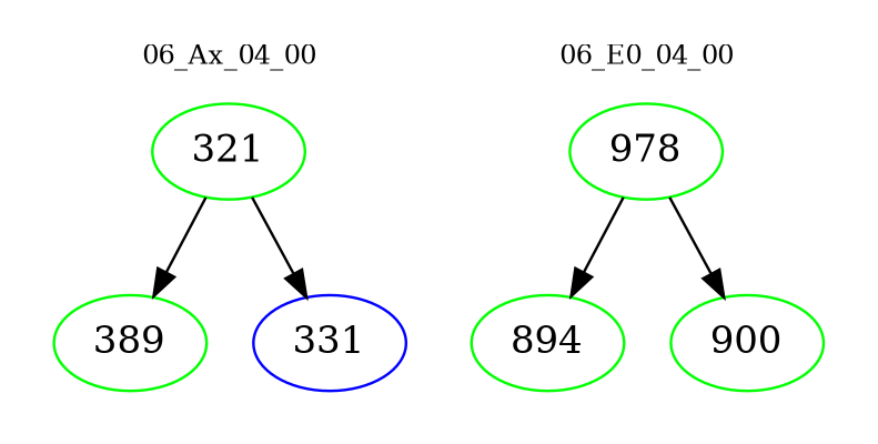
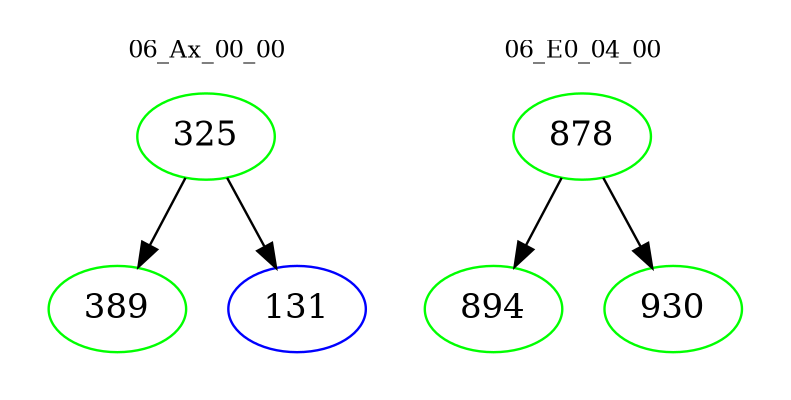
  digraph {
    node [color=green]
    edge [color=black]
-   n1 [label=321]
+   n1 [label=325]
    n2 [label=389]
-   n3 [color=blue label=331]
-   n4 [label=978]
+   n3 [color=blue label=131]
+   n4 [label=878]
    n5 [label=894]
-   n6 [label=900]
+   n6 [label=930]
    subgraph cluster_1 {
      color=white
      fontsize=10
-     label="06_Ax_04_00"
+     label="06_Ax_00_00"
      n1
      n2
      n3
    }
    subgraph cluster_2 {
      color=white
      fontsize=10
      label="06_E0_04_00"
      n4
      n5
      n6
    }
    n1 -> n2
    n1 -> n3
    n4 -> n5
    n4 -> n6
  }
